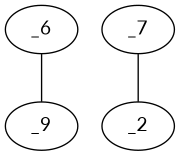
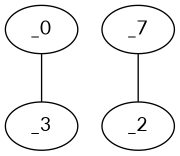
  graph {
    fontname=Lato
    node [fontname=Lato]
    edge [fontname=Lato]
-   _0 [x=0.673397 y=3.00925 label=_6]
-   _3 [x=2.10518 y=2.76258 label=_9]
+   _0 [x=0.673397 y=3.00925]
+   _3 [x=2.10518 y=2.76258]
    n3 [label=_7 x=0.400825 y=2.39474]
    _2 [x=1.22285 y=1.53065]
    _0 -- _3
    n3 -- _2
  }
